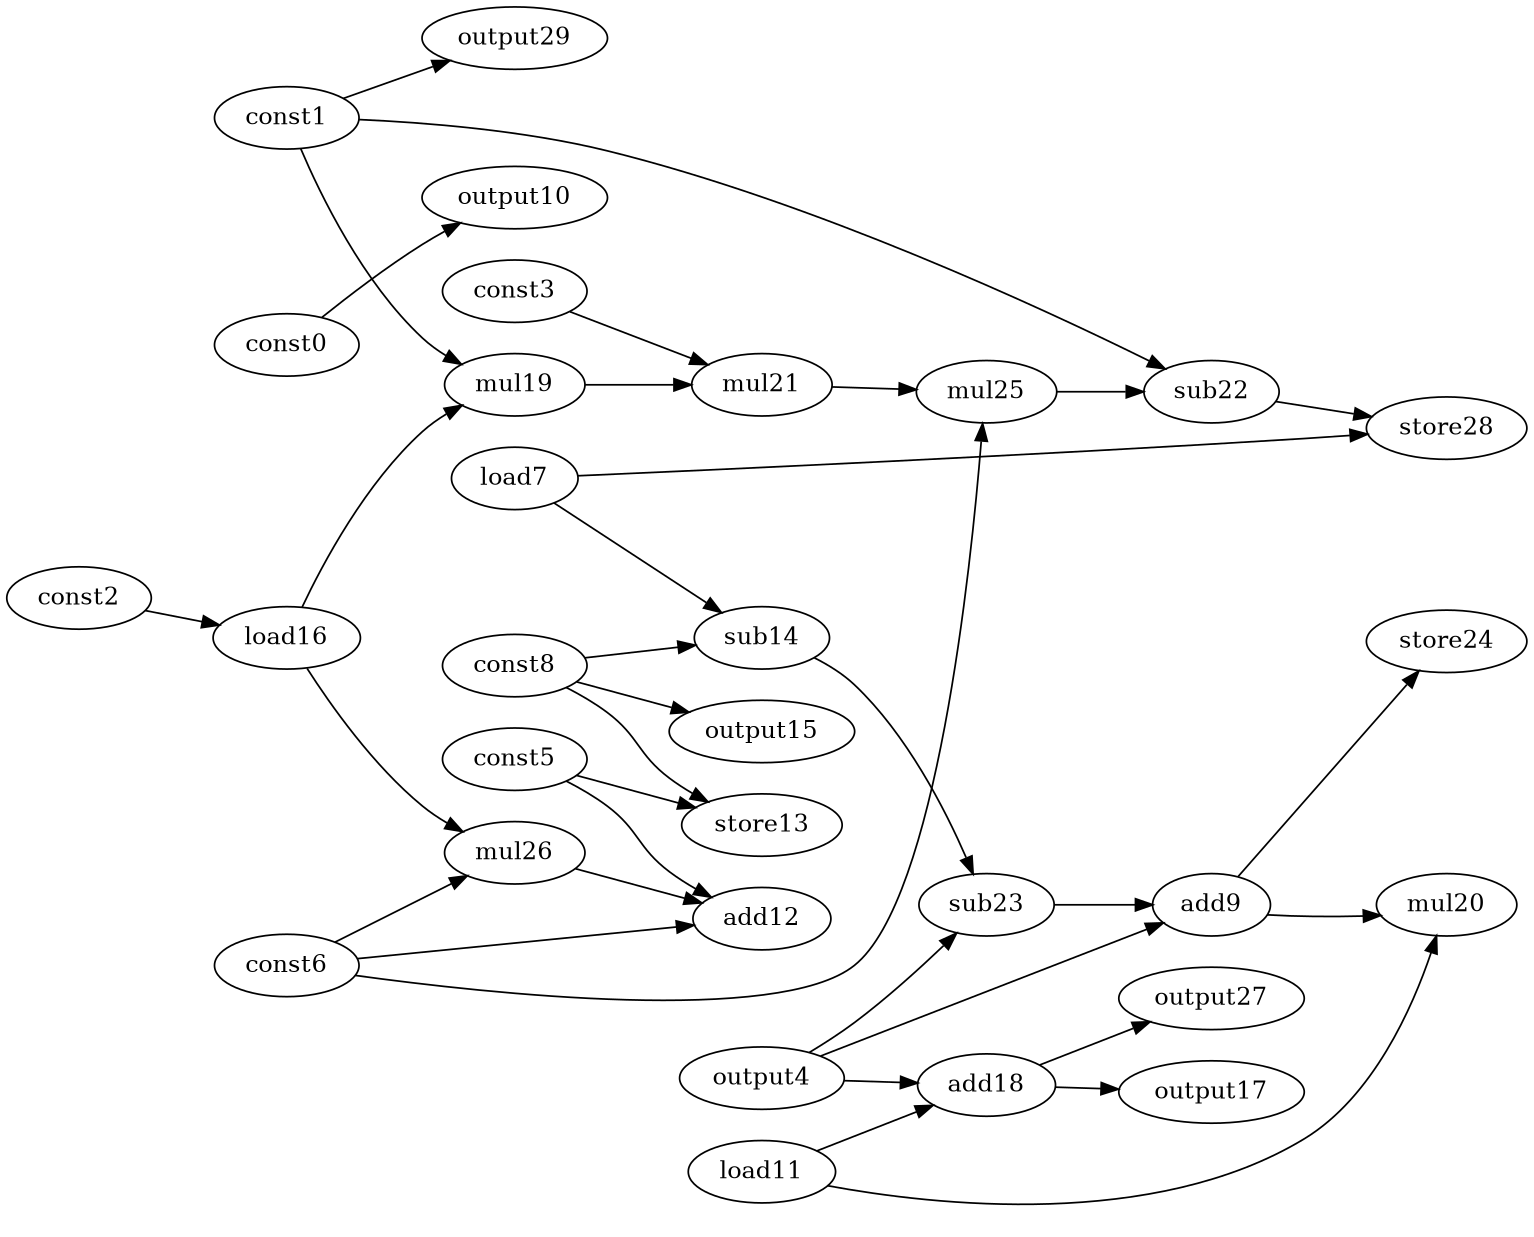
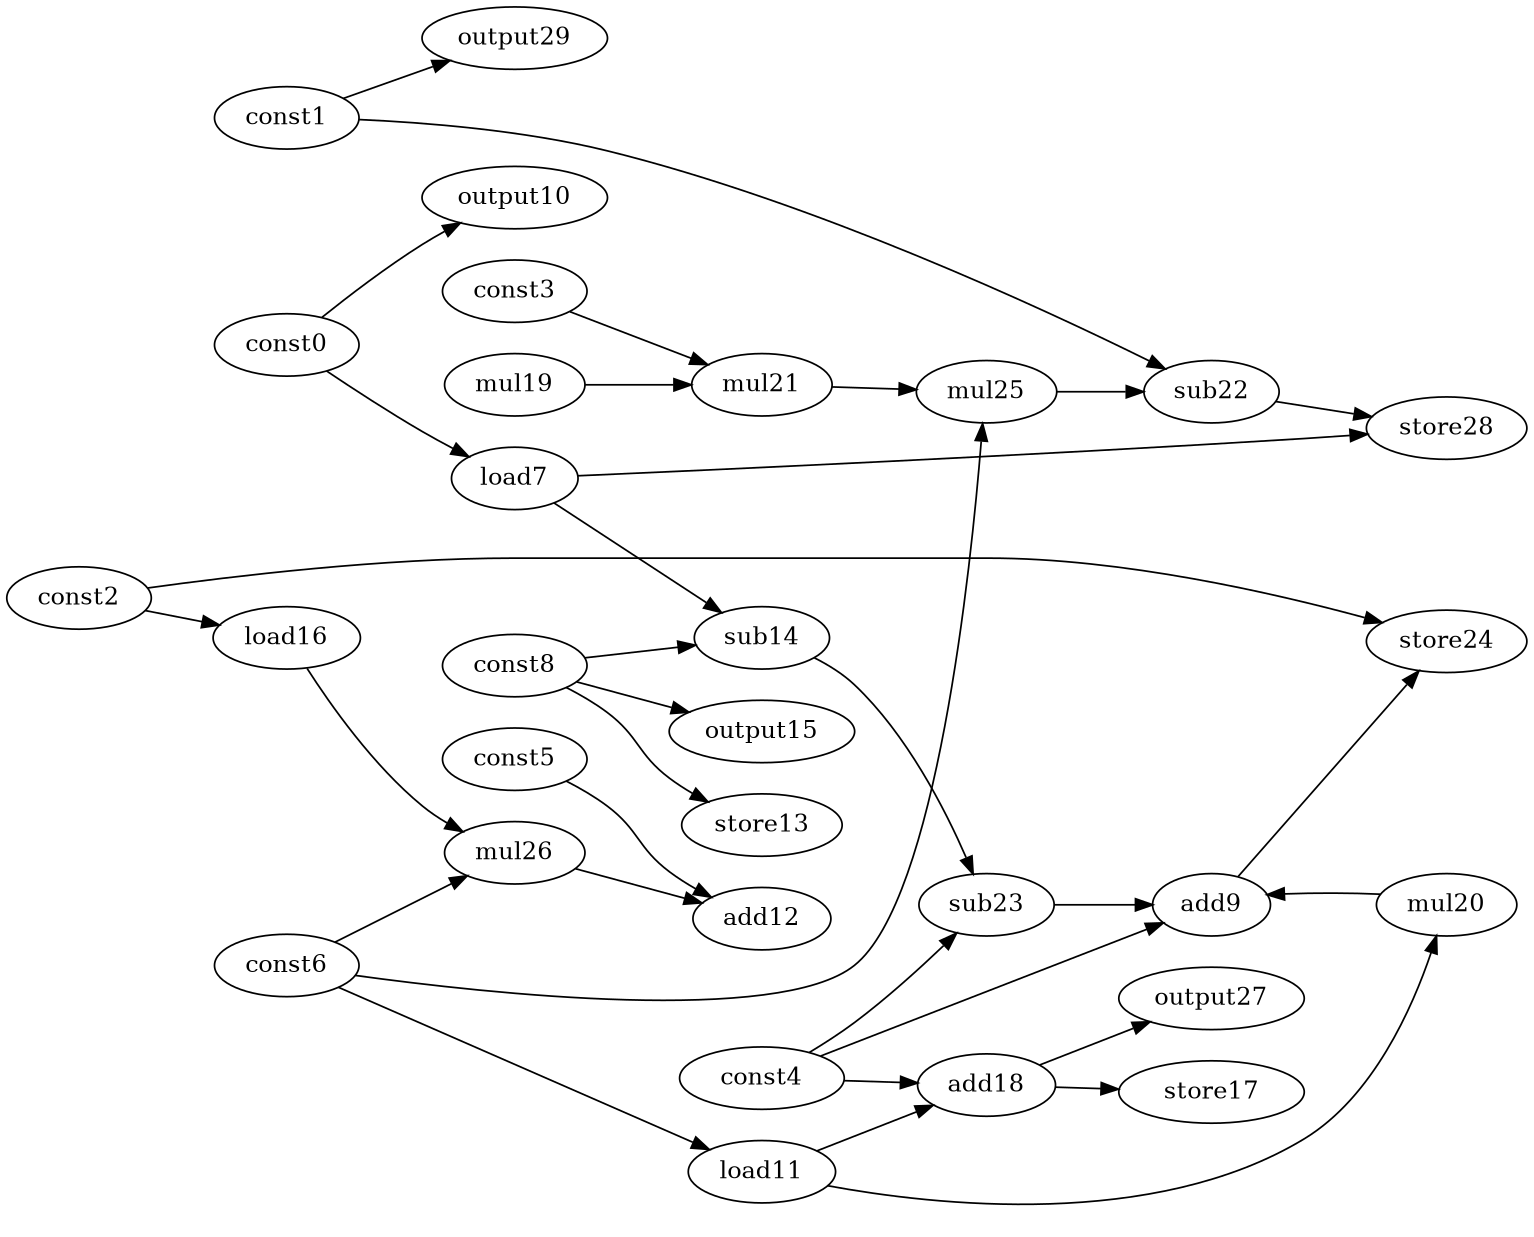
  digraph {
    rankdir=LR
    node [opcode=const]
    edge [operand=0]
    load7 [opcode=load]
    const0
    output10 [opcode=output]
    sub14 [opcode=sub]
    store28 [opcode=store]
    mul19 [opcode=mul]
    const1
    sub22 [opcode=sub]
    output29 [opcode=output]
    mul21 [opcode=mul]
    load16 [opcode=load]
    const2
    store24 [opcode=store]
    mul26 [opcode=mul]
    const3
    mul25 [opcode=mul]
    add9 [opcode=add]
-   const4 [label=output4]
+   const4
    add18 [opcode=add]
    sub23 [opcode=sub]
    mul20 [opcode=mul]
-   output17 [opcode=output]
+   output17 [opcode=output label=store17]
    output27 [opcode=output]
    add12 [opcode=add]
    const5
    store13 [opcode=store]
    load11 [opcode=load]
    const6
    const8
    output15 [opcode=output]
    load7 -> sub14 [operand=1]
    load7 -> store28 [operand=1]
+   const0 -> load7
    const0 -> output10
    sub14 -> sub23 [operand=1]
    mul19 -> mul21
-   const1 -> mul19 [operand=1]
    const1 -> sub22 [operand=1]
    const1 -> output29
    sub22 -> store28
    mul21 -> mul25
-   load16 -> mul19
    load16 -> mul26
    const2 -> load16
+   const2 -> store24
    mul26 -> add12
    const3 -> mul21 [operand=1]
    mul25 -> sub22
    add9 -> store24 [operand=1]
-   add9 -> mul20
+   mul20 -> add9
    const4 -> add9
    const4 -> add18 [operand=1]
    const4 -> sub23
    add18 -> output17
    add18 -> output27
    sub23 -> add9 [operand=1]
    const5 -> add12 [operand=1]
-   const5 -> store13 [operand=1]
    load11 -> add18
    load11 -> mul20 [operand=1]
    const6 -> mul26 [operand=1]
    const6 -> mul25 [operand=1]
-   const6 -> add12
+   const6 -> load11
    const8 -> sub14
    const8 -> store13
    const8 -> output15
  }
